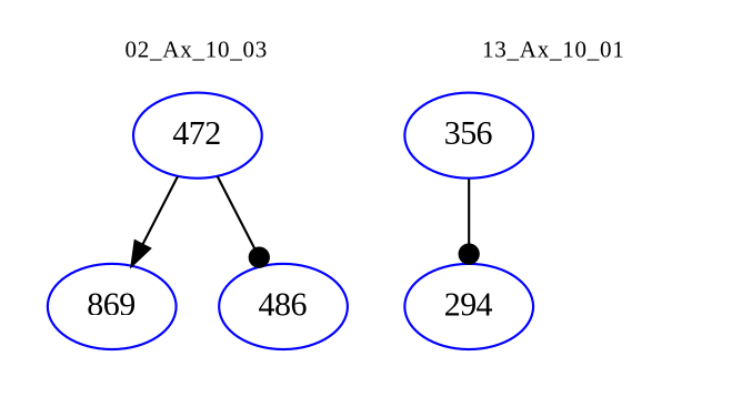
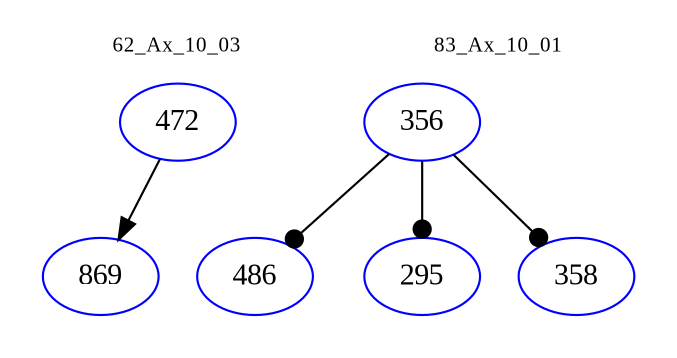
  digraph {
    fontname="Liberation Serif"
    node [color=blue fontname="Liberation Serif"]
    edge [arrowhead=dot color=black fontname="Liberation Serif"]
    n1 [label=472]
    n2 [label=869]
    n3 [label=486]
    n4 [label=356]
-   n5 [label=294]
+   n5 [label=295]
+   n6 [label=358]
    subgraph cluster_1 {
      color=white
      fontsize=10
-     label="02_Ax_10_03"
+     label="62_Ax_10_03"
      n1
      n2
      n3
    }
    subgraph cluster_2 {
      color=white
      fontsize=10
-     label="13_Ax_10_01"
+     label="83_Ax_10_01"
      n4
      n5
+     n6
    }
    n1 -> n2 [arrowhead=normal]
-   n1 -> n3
+   n4 -> n3
    n4 -> n5
+   n4 -> n6
  }
